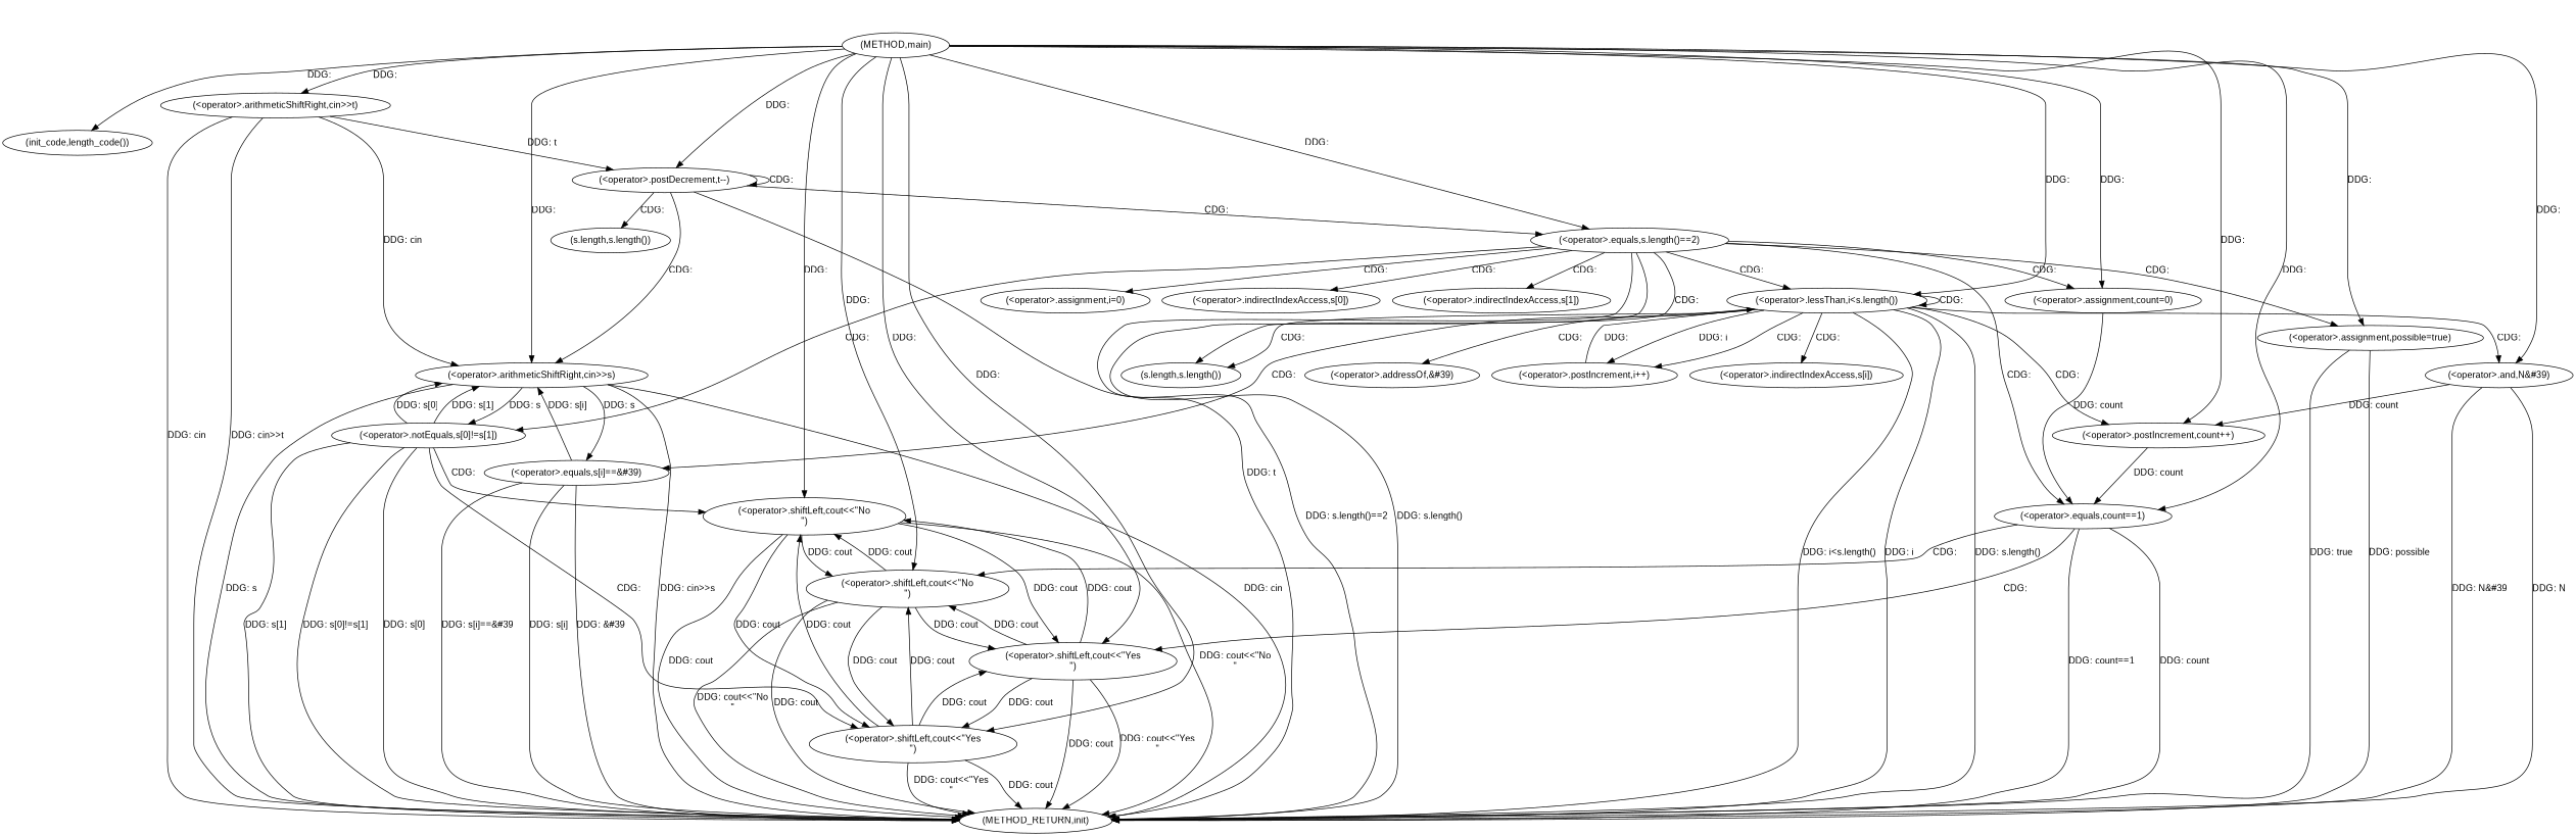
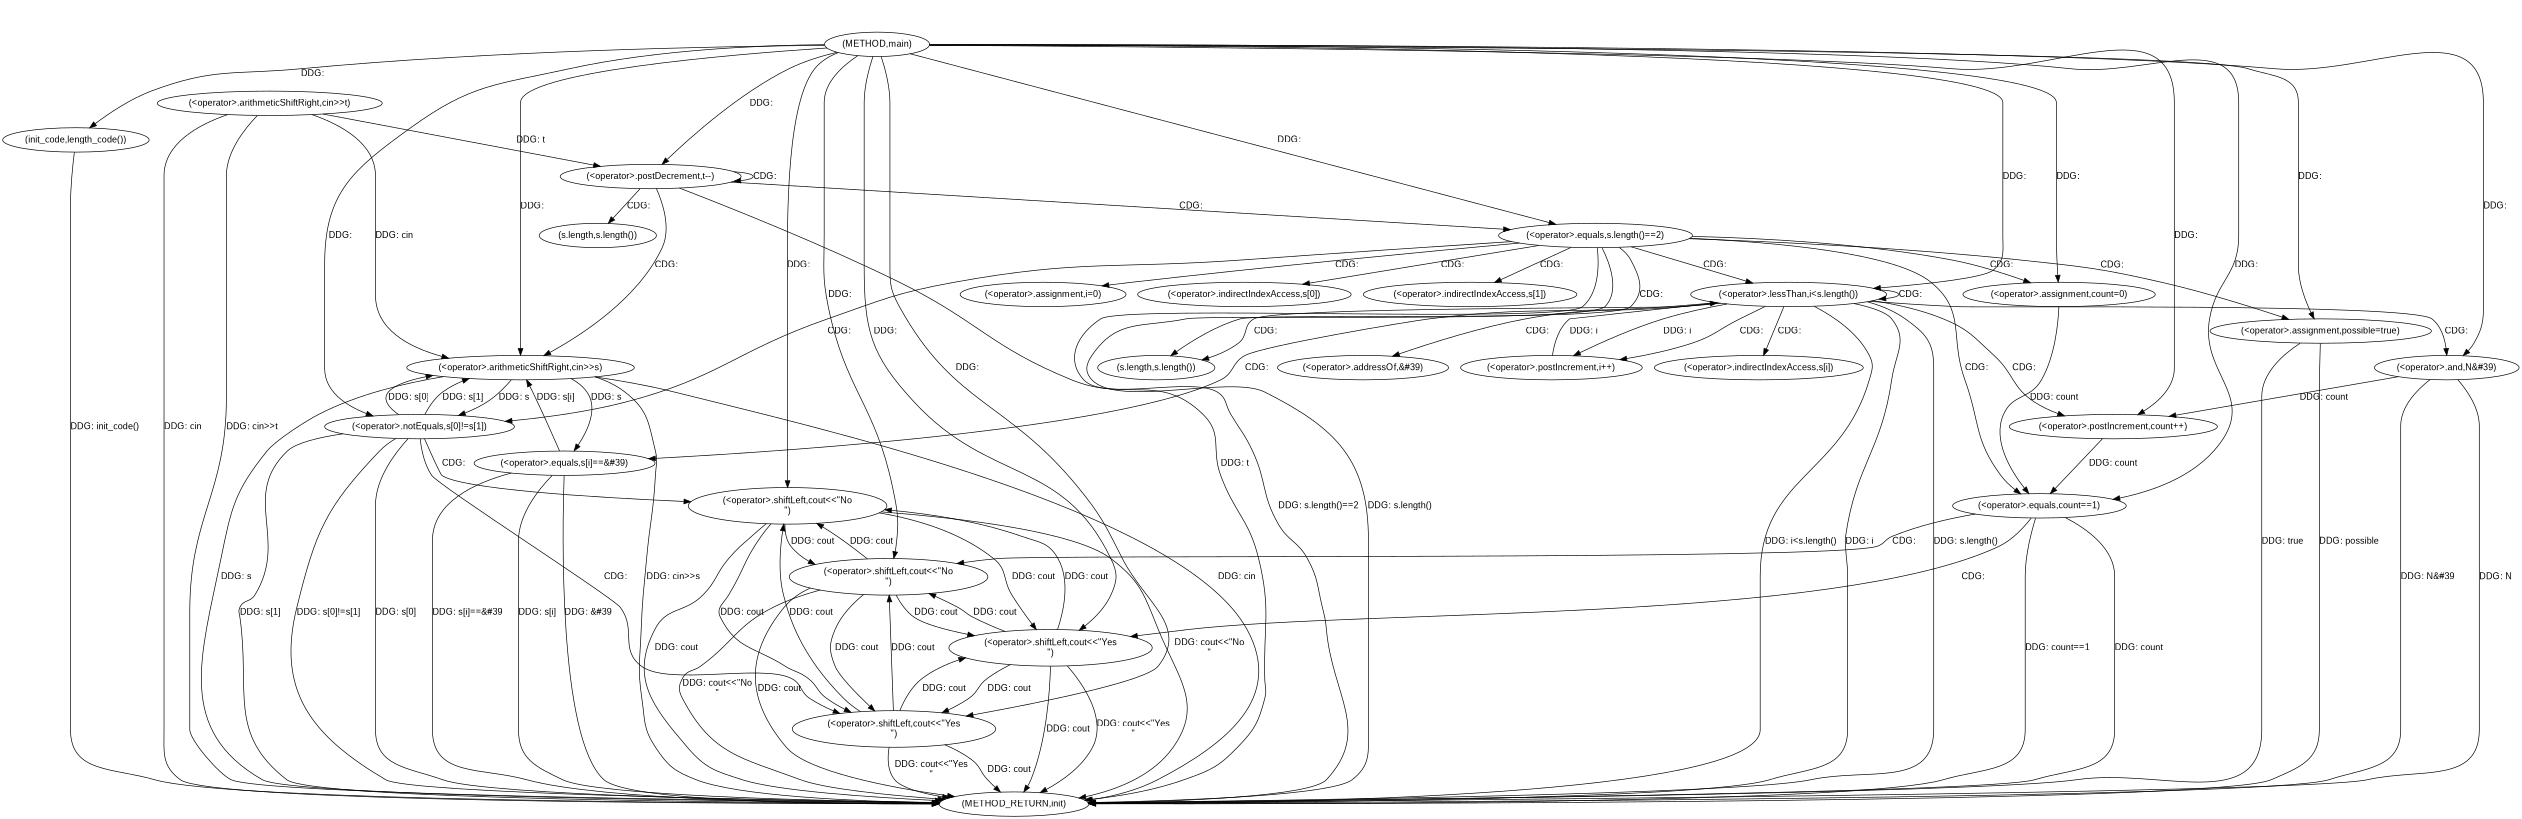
  digraph {
    fontname="Liberation Sans"
    node [fontname="Liberation Sans"]
    edge [fontname="Liberation Sans"]
    n1 [label="(METHOD,main)"]
    n2 [label="(init_code,length_code())"]
    n3 [label="(<operator>.arithmeticShiftRight,cin>>t)"]
    n4 [label="(<operator>.postDecrement,t--)"]
    n5 [label="(<operator>.arithmeticShiftRight,cin>>s)"]
    n6 [label="(<operator>.assignment,possible=true)"]
    n7 [label="(<operator>.assignment,count=0)"]
    n8 [label="(<operator>.equals,s.length()==2)"]
    n9 [label="(<operator>.lessThan,i<s.length())"]
    n10 [label="(<operator>.equals,count==1)"]
    n11 [label="(<operator>.and,N&#39)"]
    n12 [label="(<operator>.shiftLeft,cout<<\"No\n\")"]
    n13 [label="(<operator>.postIncrement,count++)"]
    n14 [label="(<operator>.shiftLeft,cout<<\"Yes\n\")"]
    n15 [label="(<operator>.shiftLeft,cout<<\"No\n\")"]
    n16 [label="(<operator>.shiftLeft,cout<<\"Yes\n\")"]
    n17 [label="(METHOD_RETURN,init)"]
    n18 [label="(s.length,s.length())"]
    n19 [label="(<operator>.equals,s[i]==&#39)"]
    n20 [label="(<operator>.notEquals,s[0]!=s[1])"]
    n21 [label="(<operator>.assignment,i=0)"]
    n22 [label="(s.length,s.length())"]
    n23 [label="(<operator>.indirectIndexAccess,s[0])"]
    n24 [label="(<operator>.indirectIndexAccess,s[1])"]
    n25 [label="(<operator>.postIncrement,i++)"]
    n26 [label="(<operator>.indirectIndexAccess,s[i])"]
    n27 [label="(<operator>.addressOf,&#39)"]
    n1 -> n2 [label="DDG: "]
-   n1 -> n3 [label="DDG: "]
+   n1 -> n20 [label="DDG: "]
    n1 -> n4 [label="DDG: "]
    n1 -> n5 [label="DDG: "]
    n1 -> n6 [label="DDG: "]
    n1 -> n7 [label="DDG: "]
    n1 -> n8 [label="DDG: "]
    n1 -> n9 [label="DDG: "]
    n1 -> n10 [label="DDG: "]
    n1 -> n11 [label="DDG: "]
    n1 -> n12 [label="DDG: "]
    n1 -> n13 [label="DDG: "]
    n1 -> n14 [label="DDG: "]
    n1 -> n15 [label="DDG: "]
    n1 -> n16 [label="DDG: "]
+   n2 -> n17 [label="DDG: init_code()"]
    n3 -> n4 [label="DDG: t"]
    n3 -> n5 [label="DDG: cin"]
    n3 -> n17 [label="DDG: cin"]
    n3 -> n17 [label="DDG: cin>>t"]
    n4 -> n4 [label="CDG: "]
    n4 -> n5 [label="CDG: "]
    n4 -> n8 [label="CDG: "]
    n4 -> n17 [label="DDG: t"]
    n4 -> n18 [label="CDG: "]
    n5 -> n17 [label="DDG: cin"]
    n5 -> n17 [label="DDG: s"]
    n5 -> n17 [label="DDG: cin>>s"]
    n5 -> n19 [label="DDG: s"]
    n5 -> n20 [label="DDG: s"]
    n6 -> n17 [label="DDG: possible"]
    n6 -> n17 [label="DDG: true"]
    n7 -> n10 [label="DDG: count"]
    n8 -> n6 [label="CDG: "]
    n8 -> n7 [label="CDG: "]
    n8 -> n9 [label="CDG: "]
    n8 -> n10 [label="CDG: "]
    n8 -> n17 [label="DDG: s.length()"]
    n8 -> n17 [label="DDG: s.length()==2"]
    n8 -> n20 [label="CDG: "]
    n8 -> n21 [label="CDG: "]
    n8 -> n22 [label="CDG: "]
    n8 -> n23 [label="CDG: "]
    n8 -> n24 [label="CDG: "]
    n9 -> n9 [label="CDG: "]
    n9 -> n11 [label="CDG: "]
    n9 -> n13 [label="CDG: "]
    n9 -> n17 [label="DDG: i"]
    n9 -> n17 [label="DDG: s.length()"]
    n9 -> n17 [label="DDG: i<s.length()"]
    n9 -> n19 [label="CDG: "]
    n9 -> n22 [label="CDG: "]
    n9 -> n25 [label="DDG: i"]
    n9 -> n25 [label="CDG: "]
    n9 -> n26 [label="CDG: "]
    n9 -> n27 [label="CDG: "]
    n10 -> n12 [label="CDG: "]
    n10 -> n14 [label="CDG: "]
    n10 -> n17 [label="DDG: count"]
    n10 -> n17 [label="DDG: count==1"]
    n11 -> n13 [label="DDG: count"]
    n11 -> n17 [label="DDG: N&#39"]
    n11 -> n17 [label="DDG: N"]
    n12 -> n14 [label="DDG: cout"]
    n12 -> n15 [label="DDG: cout"]
    n12 -> n16 [label="DDG: cout"]
    n12 -> n17 [label="DDG: cout"]
    n12 -> n17 [label="DDG: cout<<\"No\n\""]
    n13 -> n10 [label="DDG: count"]
    n14 -> n12 [label="DDG: cout"]
    n14 -> n15 [label="DDG: cout"]
    n14 -> n16 [label="DDG: cout"]
    n14 -> n17 [label="DDG: cout"]
    n14 -> n17 [label="DDG: cout<<\"Yes\n\""]
    n15 -> n12 [label="DDG: cout"]
    n15 -> n14 [label="DDG: cout"]
    n15 -> n16 [label="DDG: cout"]
    n15 -> n17 [label="DDG: cout"]
    n15 -> n17 [label="DDG: cout<<\"No\n\""]
    n16 -> n12 [label="DDG: cout"]
    n16 -> n14 [label="DDG: cout"]
    n16 -> n15 [label="DDG: cout"]
    n16 -> n17 [label="DDG: cout"]
    n16 -> n17 [label="DDG: cout<<\"Yes\n\""]
    n19 -> n5 [label="DDG: s[i]"]
    n19 -> n17 [label="DDG: s[i]"]
    n19 -> n17 [label="DDG: &#39"]
    n19 -> n17 [label="DDG: s[i]==&#39"]
    n20 -> n5 [label="DDG: s[0]"]
    n20 -> n5 [label="DDG: s[1]"]
    n20 -> n15 [label="CDG: "]
    n20 -> n16 [label="CDG: "]
    n20 -> n17 [label="DDG: s[0]"]
    n20 -> n17 [label="DDG: s[1]"]
    n20 -> n17 [label="DDG: s[0]!=s[1]"]
-   n25 -> n9 [label="DDG: "]
+   n25 -> n9 [label="DDG: i"]
  }
